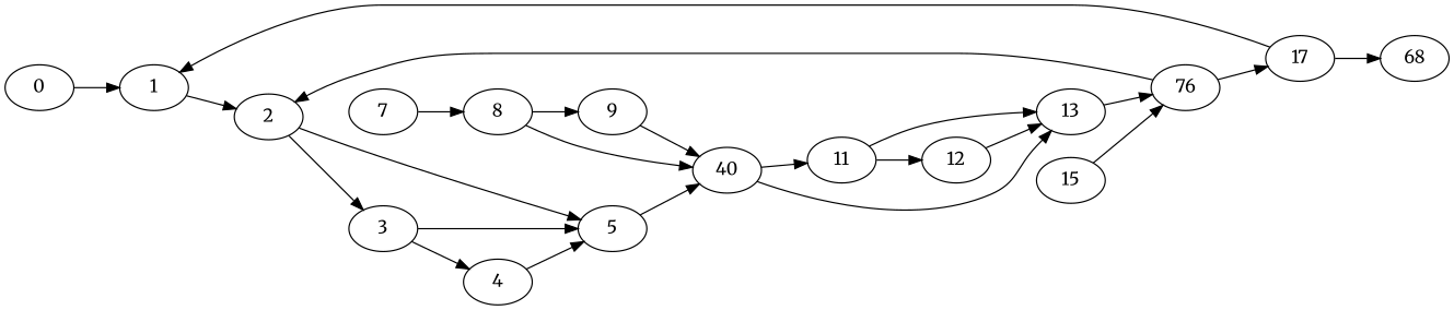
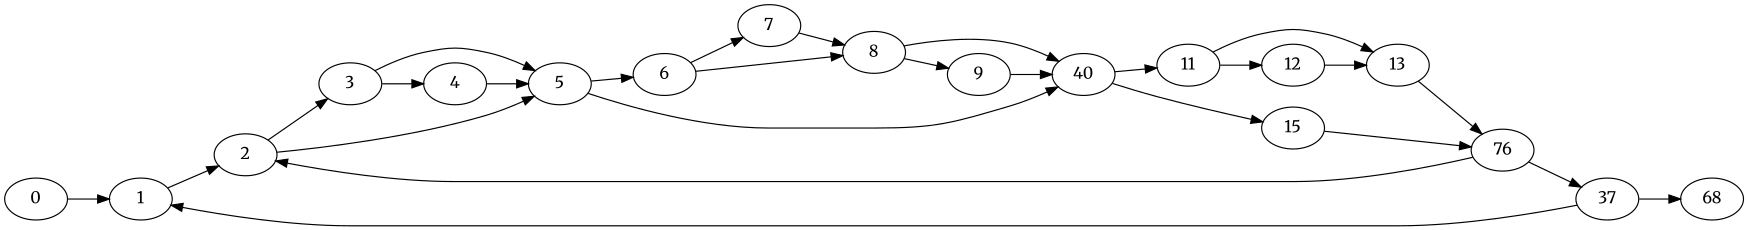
  digraph {
    fontname=Merriweather
    rankdir=LR
    node [fontname=Merriweather]
    edge [fontname=Merriweather]
    0
    1
    2
    3
    5
    4
+   6
    n8 [label=40]
    7
    8
    11
    13
    9
    12
    n15 [label=76]
-   17
+   17 [label=37]
    15
    n18 [label=68]
    0 -> 1
    1 -> 2
    2 -> 3
    2 -> 5
    3 -> 5
    3 -> 4
+   5 -> 6
    5 -> n8
    4 -> 5
+   6 -> 7
+   6 -> 8
    n8 -> 11
-   n8 -> 13
+   n8 -> 15
    7 -> 8
    8 -> n8
    8 -> 9
    11 -> 13
    11 -> 12
    13 -> n15
    9 -> n8
    12 -> 13
    n15 -> 2
    n15 -> 17
    17 -> 1
    17 -> n18
    15 -> n15
  }
